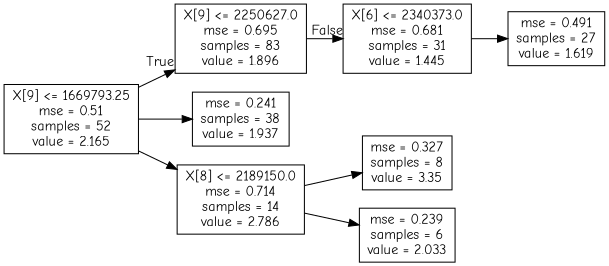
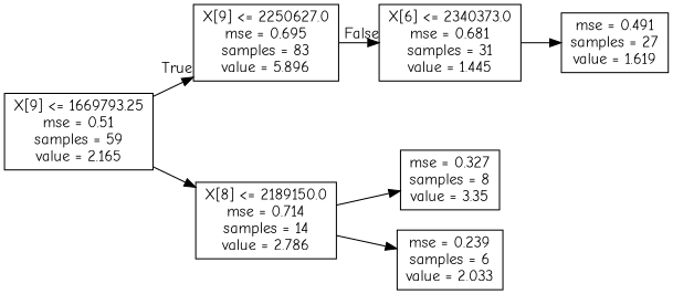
  digraph {
    fontname="Comic Neue"
    rankdir=LR
    node [fontname="Comic Neue" shape=box]
    edge [fontname="Comic Neue"]
-   n1 [label="X[9] <= 2250627.0\nmse = 0.695\nsamples = 83\nvalue = 1.896"]
+   n1 [label="X[9] <= 2250627.0\nmse = 0.695\nsamples = 83\nvalue = 5.896"]
    n2 [label="X[6] <= 2340373.0\nmse = 0.681\nsamples = 31\nvalue = 1.445"]
-   n3 [label="X[9] <= 1669793.25\nmse = 0.51\nsamples = 52\nvalue = 2.165"]
-   n4 [label="mse = 0.241\nsamples = 38\nvalue = 1.937"]
+   n3 [label="X[9] <= 1669793.25\nmse = 0.51\nsamples = 59\nvalue = 2.165"]
    n5 [label="X[8] <= 2189150.0\nmse = 0.714\nsamples = 14\nvalue = 2.786"]
    n6 [label="mse = 0.491\nsamples = 27\nvalue = 1.619"]
    n7 [label="mse = 0.327\nsamples = 8\nvalue = 3.35"]
    n8 [label="mse = 0.239\nsamples = 6\nvalue = 2.033"]
    n1 -> n2 [headlabel=False labelangle=-45 labeldistance=2.5]
    n2 -> n6
    n3 -> n1 [headlabel=True labelangle=45 labeldistance=2.5]
-   n3 -> n4
    n3 -> n5
    n5 -> n7
    n5 -> n8
  }
